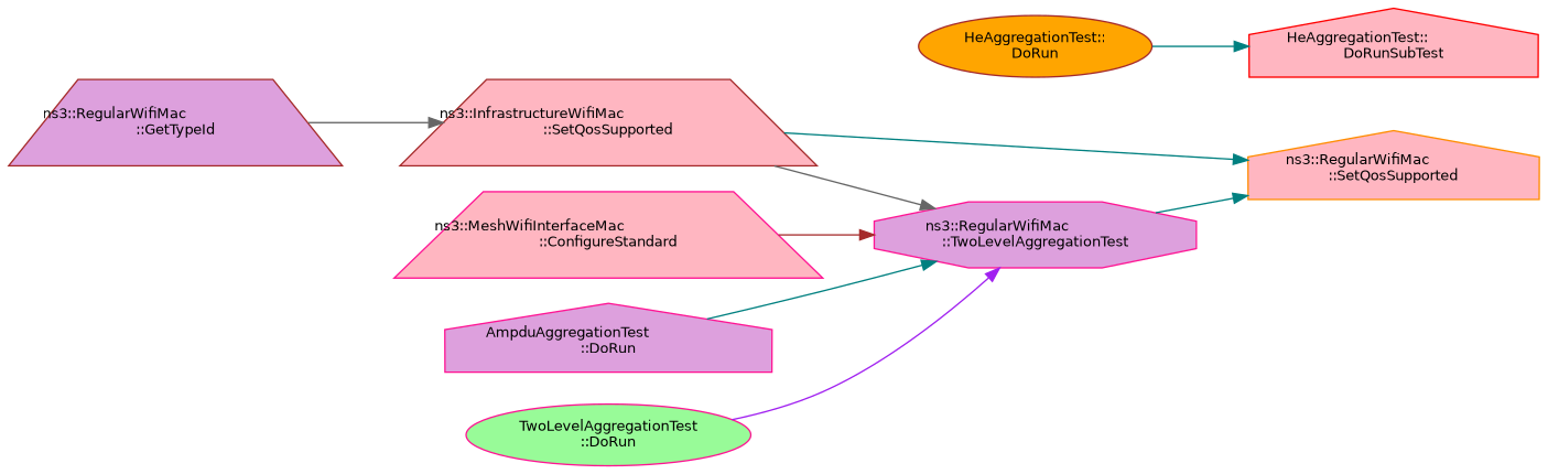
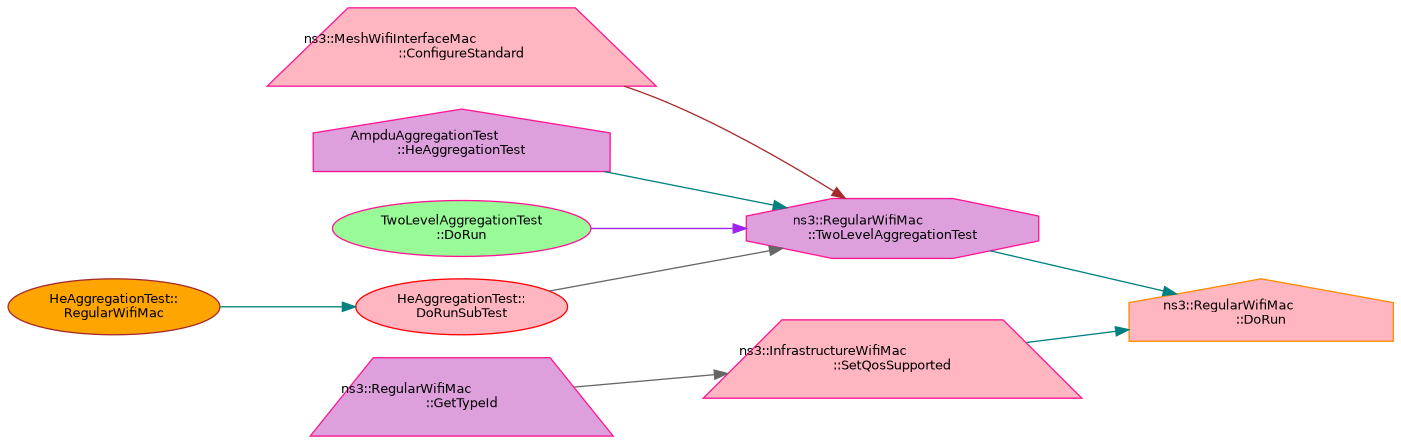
  digraph {
    rankdir=RL
    node [color=deeppink fillcolor=lightpink fontname=Helvetica fontsize=10 shape=trapezium style=filled]
    edge [color=teal dir=back fontname=Helvetica fontsize=10 labelfontname=Helvetica labelfontsize=10 style=solid]
-   n1 [color=darkorange fontcolor=black height=0.2 label="ns3::RegularWifiMac\l::SetQosSupported" shape=house width=0.4]
+   n1 [color=darkorange fontcolor=black height=0.2 label="ns3::RegularWifiMac\l::DoRun" shape=house width=0.4]
    n2 [fillcolor=plum height=0.2 label="ns3::RegularWifiMac\l::TwoLevelAggregationTest" shape=octagon width=0.4]
-   n3 [color=brown height=0.2 label="ns3::InfrastructureWifiMac\l::SetQosSupported" width=0.4]
+   n3 [height=0.2 label="ns3::InfrastructureWifiMac\l::SetQosSupported" width=0.4]
    n4 [height=0.2 label="ns3::MeshWifiInterfaceMac\l::ConfigureStandard" width=0.4]
-   n5 [fillcolor=plum height=0.2 label="AmpduAggregationTest\l::DoRun" shape=house width=0.4]
+   n5 [fillcolor=plum height=0.2 label="AmpduAggregationTest\l::HeAggregationTest" shape=house width=0.4]
    n6 [fillcolor=palegreen height=0.2 label="TwoLevelAggregationTest\l::DoRun" shape=ellipse width=0.4]
-   n7 [color=red height=0.2 label="HeAggregationTest::\lDoRunSubTest" shape=house width=0.4]
-   n8 [color=brown fillcolor=plum height=0.2 label="ns3::RegularWifiMac\l::GetTypeId" width=0.4]
-   n9 [color=brown fillcolor=orange height=0.2 label="HeAggregationTest::\lDoRun" shape=ellipse width=0.4]
+   n7 [color=red height=0.2 label="HeAggregationTest::\lDoRunSubTest" shape=ellipse width=0.4]
+   n8 [fillcolor=plum height=0.2 label="ns3::RegularWifiMac\l::GetTypeId" width=0.4]
+   n9 [color=brown fillcolor=orange height=0.2 label="HeAggregationTest::\lRegularWifiMac" shape=ellipse width=0.4]
    n1 -> n2
    n1 -> n3
    n2 -> n4 [color=brown]
    n2 -> n5
    n2 -> n6 [color=purple]
-   n2 -> n3 [color=gray40]
+   n2 -> n7 [color=gray40]
    n3 -> n8 [color=gray40]
    n7 -> n9
  }
